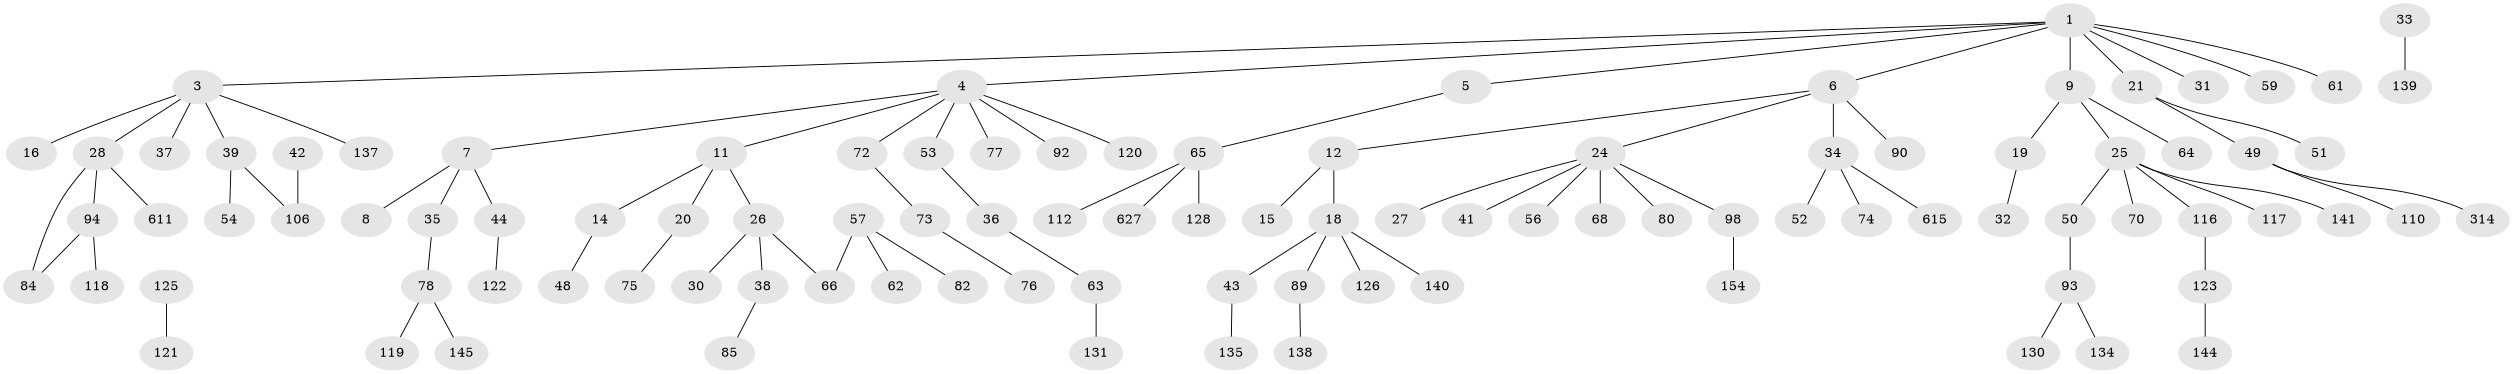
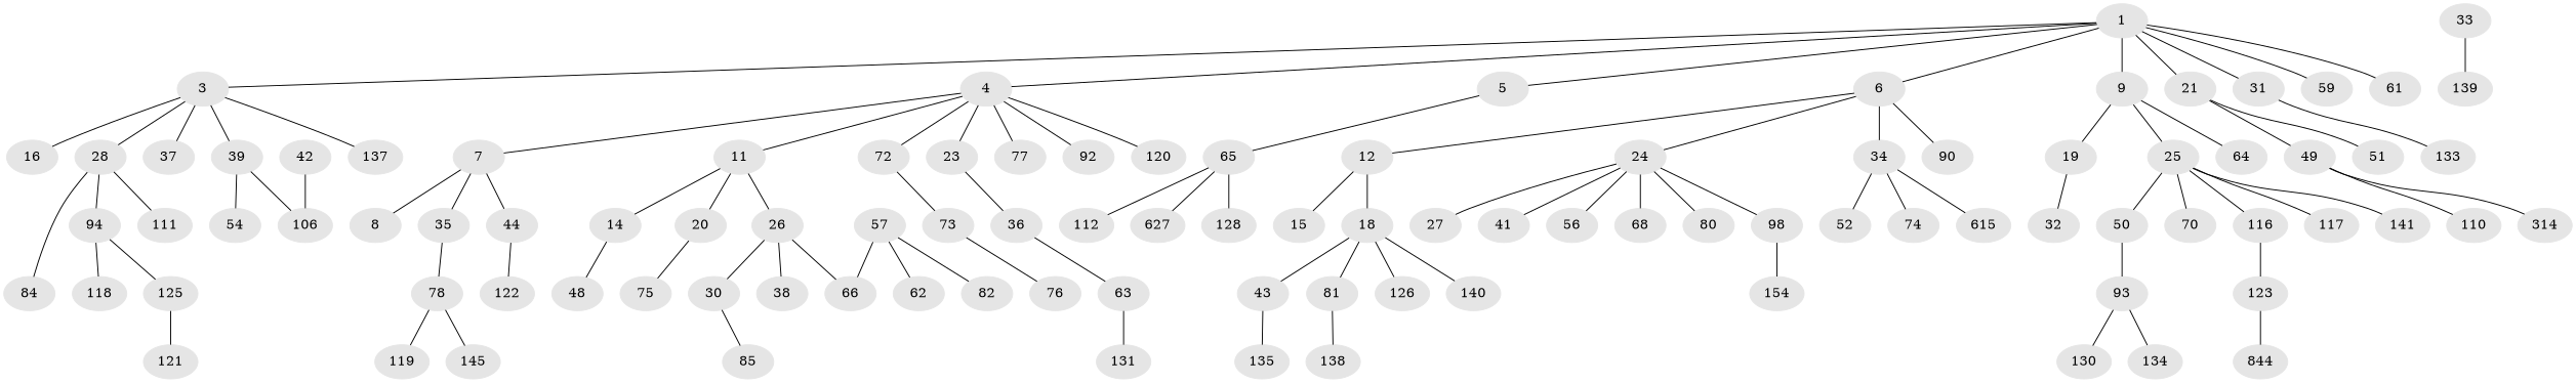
  graph {
    node [color=gray90 style=filled]
    1 [super="+2"]
    3 [super="+86+147+81"]
    4 [super="+91+103+13"]
    5
    6 [super="+40"]
    9 [super="+10"]
    21
    31
    59
    61
    16
    28
    37
    39 [super="+97+55+69+72"]
    137
    7
    11
    n18 [label=72 super="+60"]
-   23 [super="+29" label=53]
+   23 [super="+29"]
    77
    92
    120
    65
    12
    24
    34 [super="+53"]
    90
    19
    25 [super="+99+101+47+41"]
    64
    49
    51
+   133
    84 [super="+132"]
    94 [super="+105"]
-   111 [label=611]
+   111
    54
    106
    8 [super="+129"]
    35
    44
    14 [super="+113"]
    20
    26
    73
    36
    15
    18 [super="+58"]
    27
    n50 [label=41]
    56
    68
    80 [super="+104"]
    98
    52
    74 [super="+78"]
    n57 [label=615]
    112
    n59 [label=627]
    128
    n61 [label=78]
    122
    32 [super="+83"]
    50
    70
    116
    117
    141
    48
    n70 [label=75]
    30 [super="+107"]
    38
    66
    43
-   89
+   89 [label=81]
    126 [super="+146"]
    140
    135
    138
    110
    n81 [label=314]
    76
    63 [super="+75"]
    n84 [label=154]
    33 [super="+67"]
    139
    93
    123
    85
    57
    62
    82
    118
    125
    119
    145
    131
    42 [super="+87"]
    130
    134
    121 [super="+143"]
-   144
+   144 [label=844]
    1 -- 3
    1 -- 4
    1 -- 5
    1 -- 6
    1 -- 9
    1 -- 21
    1 -- 31
    1 -- 59
    1 -- 61
    3 -- 16
    3 -- 28
    3 -- 37
    3 -- 39
    3 -- 137
    4 -- 7
    4 -- 11
    4 -- n18
    4 -- 23
    4 -- 77
    4 -- 92
    4 -- 120
    5 -- 65
    6 -- 12
    6 -- 24
    6 -- 34
    6 -- 90
    9 -- 19
    9 -- 25
    9 -- 64
    21 -- 49
    21 -- 51
+   31 -- 133
    28 -- 84
    28 -- 94
    28 -- 111
    39 -- 54
    39 -- 106
    7 -- 8
    7 -- 35
    7 -- 44
    11 -- 14
    11 -- 20
    11 -- 26
    n18 -- 73
    23 -- 36
    65 -- 112
    65 -- n59
    65 -- 128
    12 -- 15
    12 -- 18
    24 -- 27
    24 -- n50
    24 -- 56
    24 -- 68
    24 -- 80
    24 -- 98
    34 -- 52
    34 -- 74
    34 -- n57
    19 -- 32
    25 -- 50
    25 -- 70
    25 -- 116
    25 -- 117
    25 -- 141
    49 -- 110
    49 -- n81
    94 -- 118
-   94 -- 84
+   94 -- 125
    35 -- n61
    44 -- 122
    14 -- 48
    20 -- n70
    26 -- 30
    26 -- 38
    26 -- 66
    73 -- 76
    36 -- 63
    18 -- 43
    18 -- 89
    18 -- 126
    18 -- 140
    98 -- n84
    n61 -- 119
    n61 -- 145
    50 -- 93
    116 -- 123
-   38 -- 85
+   30 -- 85
    43 -- 135
    89 -- 138
    63 -- 131
    33 -- 139
    93 -- 130
    93 -- 134
    123 -- 144
    57 -- 66
    57 -- 62
    57 -- 82
    125 -- 121
    42 -- 106
  }
